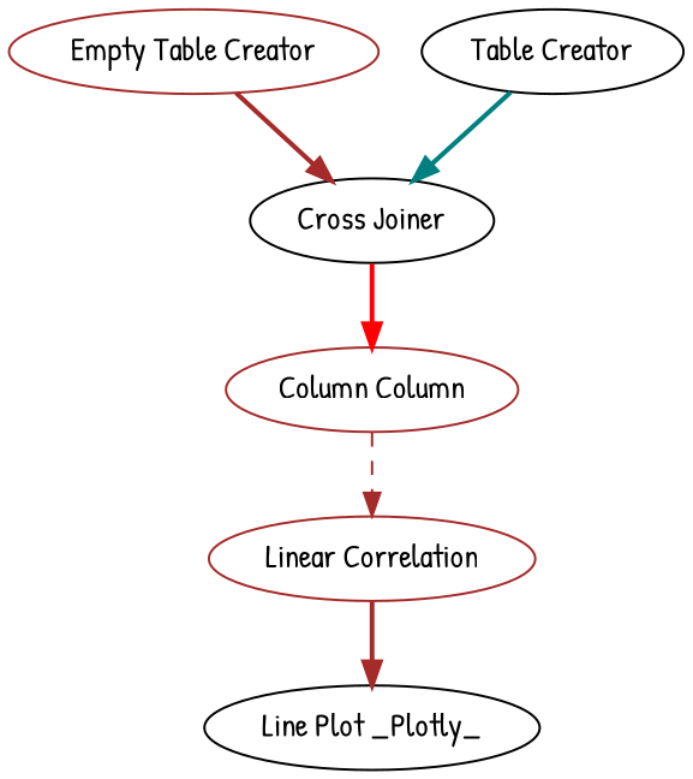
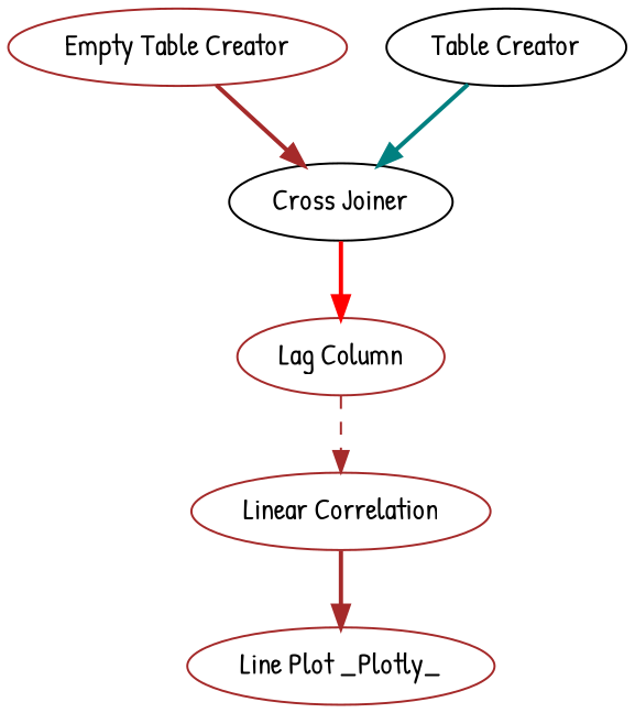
  digraph {
    fontname="Patrick Hand"
    rankdir=TB
    node [color=brown fontname="Patrick Hand"]
    edge [color=brown fontname="Patrick Hand" style=bold]
    n1 [label="Empty Table Creator"]
    n2 [color=black label="Cross Joiner"]
-   n3 [label="Column Column"]
+   n3 [label="Lag Column"]
    n4 [color=black label="Table Creator"]
    n5 [label="Linear Correlation"]
-   n6 [color=black label="Line Plot _Plotly_"]
+   n6 [label="Line Plot _Plotly_"]
    n1 -> n2
    n2 -> n3 [color=red]
    n3 -> n5 [style=dashed]
    n4 -> n2 [color=teal]
    n5 -> n6
  }
